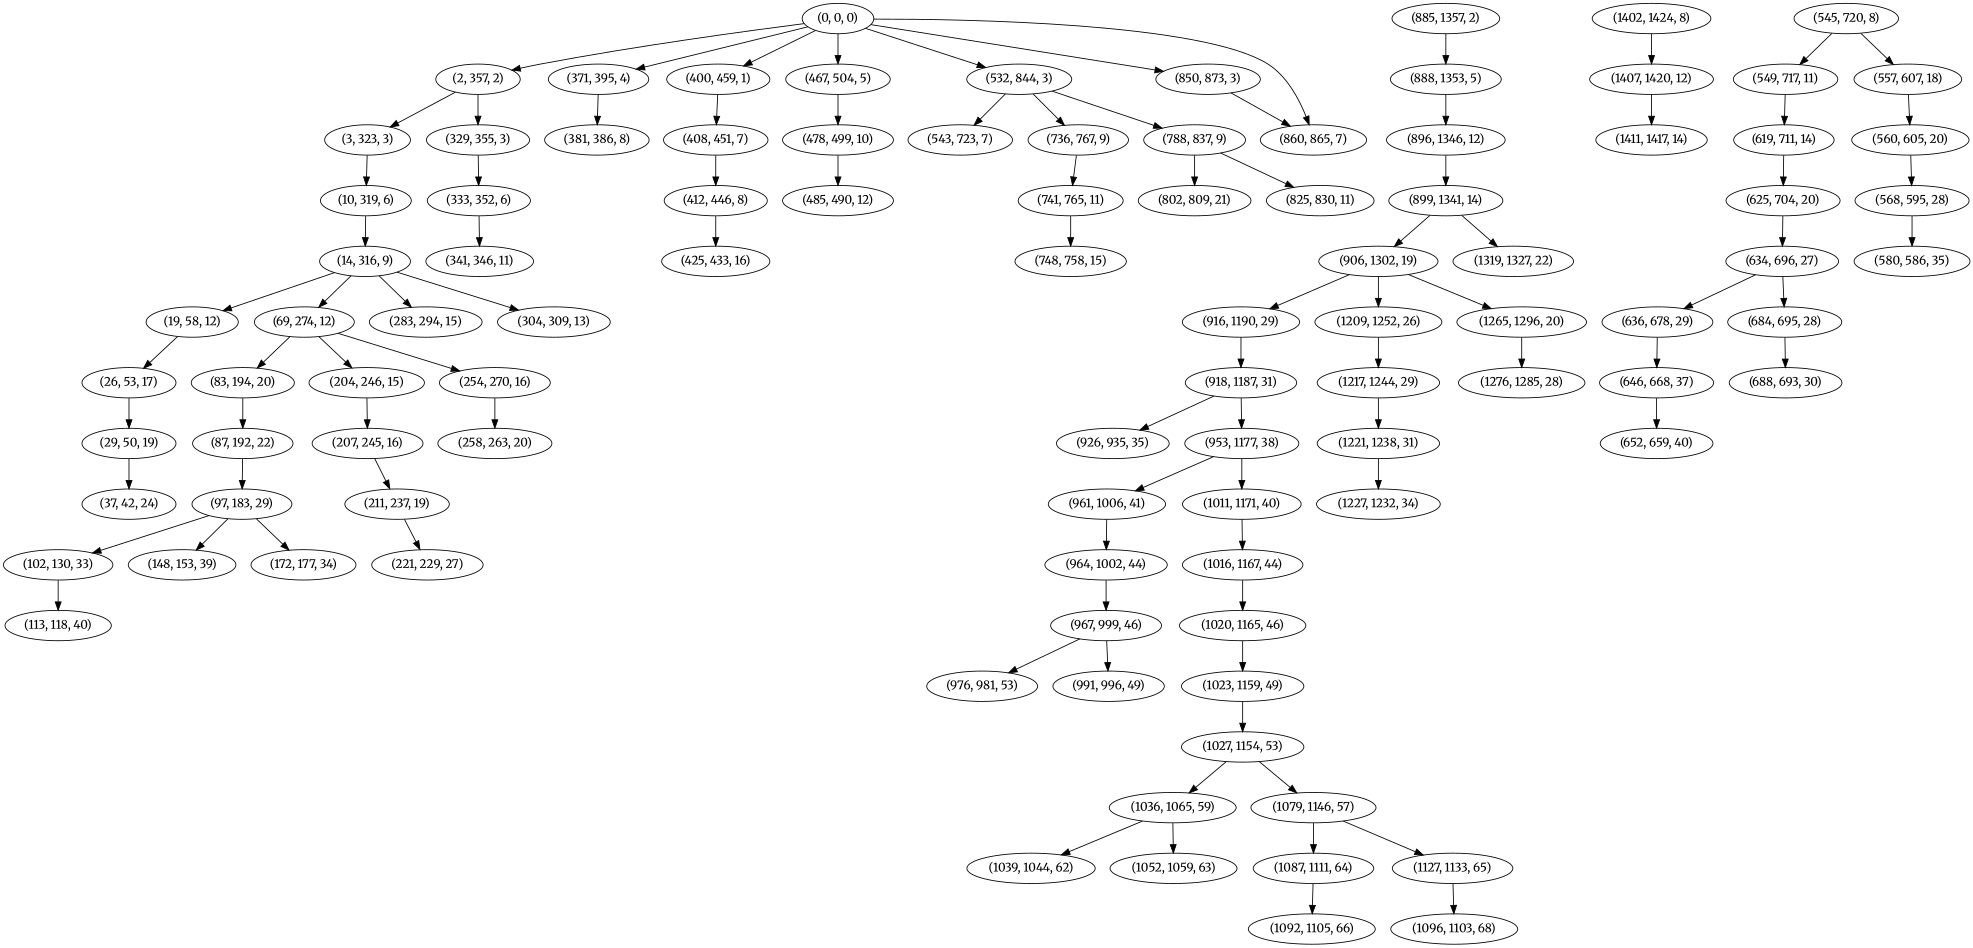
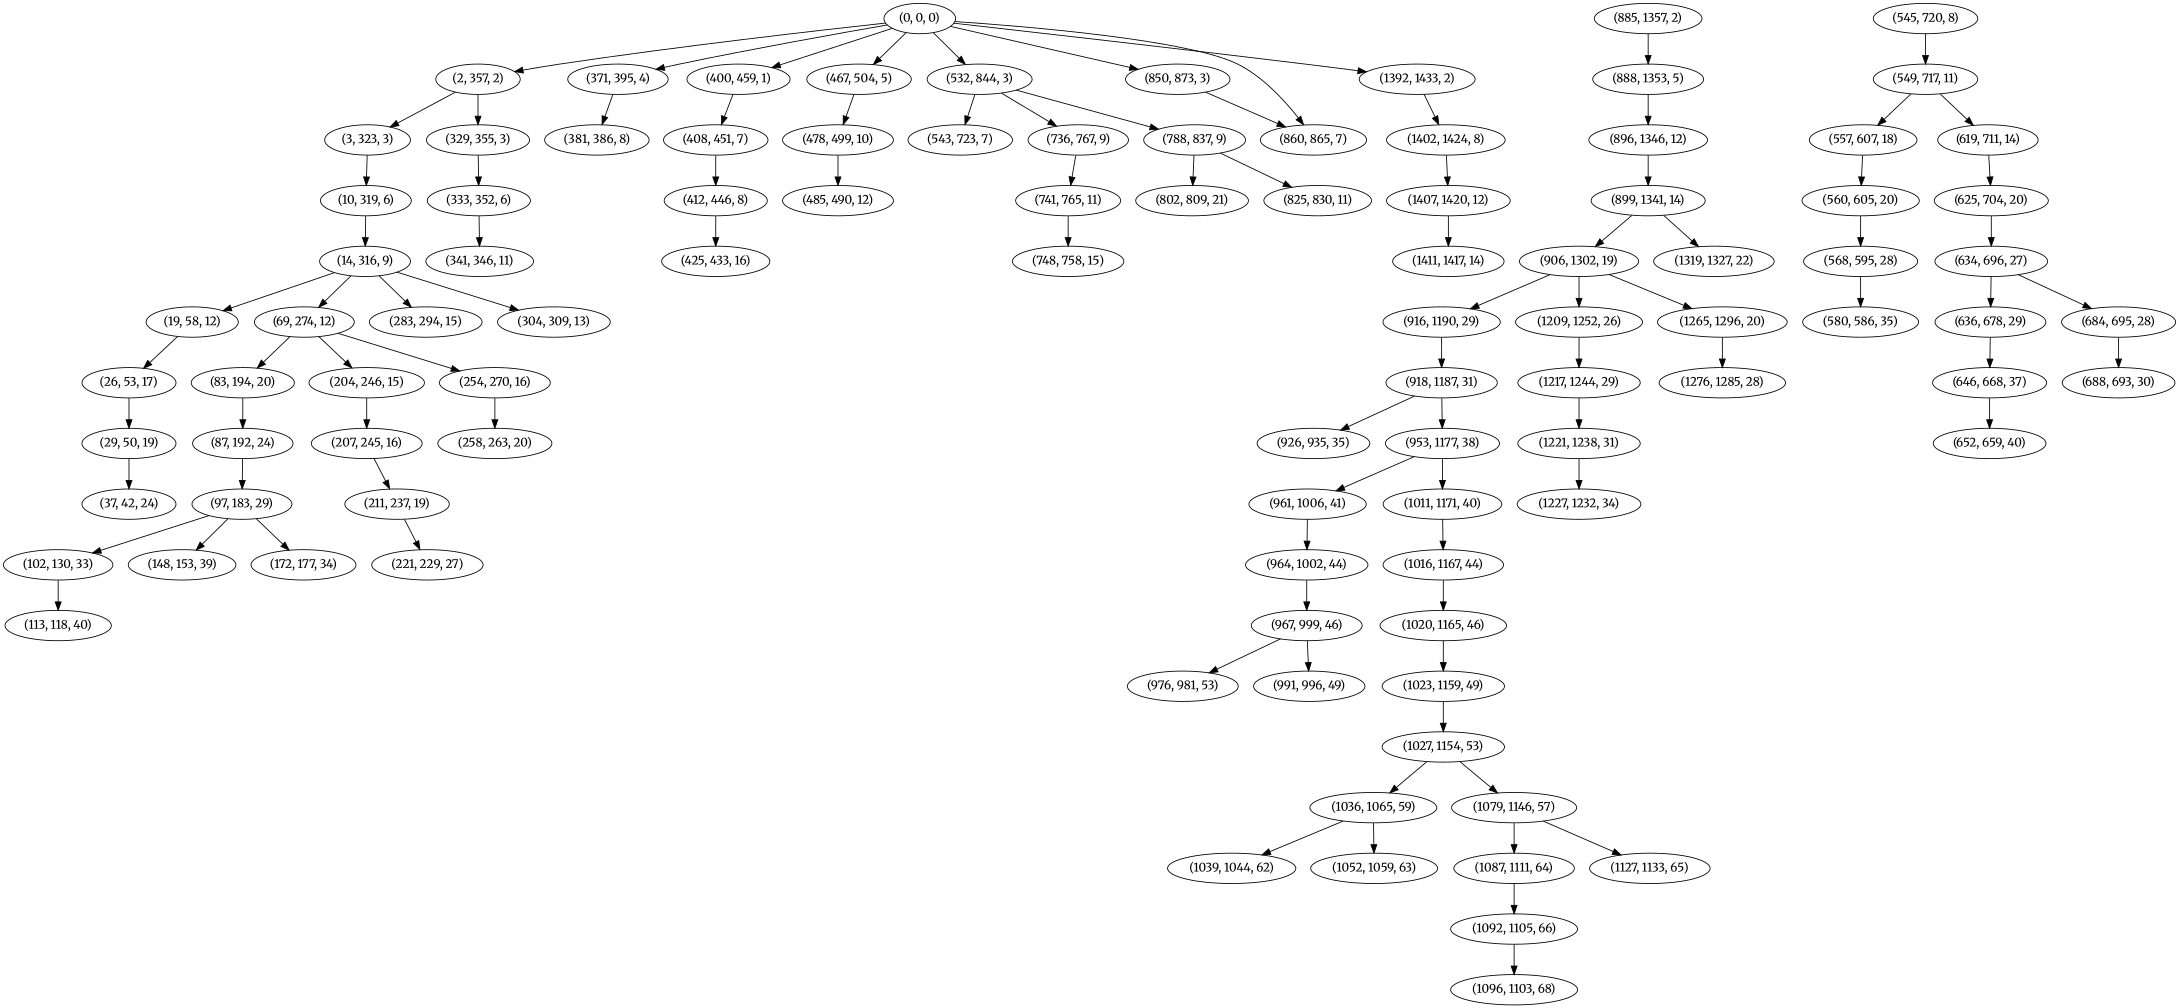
  digraph {
    fontname=Merriweather
    node [fontname=Merriweather]
    edge [fontname=Merriweather]
    "(0, 0, 0)"
    "(2, 357, 2)"
    "(371, 395, 4)"
    "(400, 459, 1)"
    "(467, 504, 5)"
    "(532, 844, 3)"
    "(850, 873, 3)"
+   "(1392, 1433, 2)"
    "(860, 865, 7)"
    "(3, 323, 3)"
    "(329, 355, 3)"
    "(381, 386, 8)"
    "(408, 451, 7)"
    "(478, 499, 10)"
    "(543, 723, 7)"
    "(736, 767, 9)"
    "(788, 837, 9)"
    "(885, 1357, 2)"
    "(888, 1353, 5)"
    "(1402, 1424, 8)"
    "(10, 319, 6)"
    "(333, 352, 6)"
    "(14, 316, 9)"
    "(19, 58, 12)"
    "(69, 274, 12)"
    "(283, 294, 15)"
    "(304, 309, 13)"
    "(26, 53, 17)"
    "(83, 194, 20)"
    "(204, 246, 15)"
    "(254, 270, 16)"
    "(29, 50, 19)"
    "(37, 42, 24)"
-   "(87, 192, 22)"
+   "(87, 192, 22)" [label="(87, 192, 24)"]
    "(207, 245, 16)"
    "(258, 263, 20)"
    "(97, 183, 29)"
    "(102, 130, 33)"
    "(148, 153, 39)"
    "(172, 177, 34)"
    "(113, 118, 40)"
    "(211, 237, 19)"
    "(221, 229, 27)"
    "(341, 346, 11)"
    "(412, 446, 8)"
    "(425, 433, 16)"
    "(485, 490, 12)"
    "(741, 765, 11)"
    "(802, 809, 21)"
    "(825, 830, 11)"
    "(545, 720, 8)"
    "(549, 717, 11)"
    "(557, 607, 18)"
    "(619, 711, 14)"
    "(560, 605, 20)"
    "(625, 704, 20)"
    "(568, 595, 28)"
    "(580, 586, 35)"
    "(634, 696, 27)"
    "(636, 678, 29)"
    "(684, 695, 28)"
    "(646, 668, 37)"
    "(688, 693, 30)"
    "(652, 659, 40)"
    "(748, 758, 15)"
    "(896, 1346, 12)"
    "(899, 1341, 14)"
    "(906, 1302, 19)"
    "(1319, 1327, 22)"
    "(916, 1190, 29)"
    "(1209, 1252, 26)"
    "(1265, 1296, 20)"
    "(918, 1187, 31)"
    "(1217, 1244, 29)"
    "(1276, 1285, 28)"
    "(926, 935, 35)"
    "(953, 1177, 38)"
    "(961, 1006, 41)"
    "(1011, 1171, 40)"
    "(964, 1002, 44)"
    "(1016, 1167, 44)"
    "(967, 999, 46)"
    "(976, 981, 53)"
    "(991, 996, 49)"
    "(1020, 1165, 46)"
    "(1023, 1159, 49)"
    "(1027, 1154, 53)"
    "(1036, 1065, 59)"
    "(1079, 1146, 57)"
    "(1039, 1044, 62)"
    "(1052, 1059, 63)"
    "(1087, 1111, 64)"
    "(1127, 1133, 65)"
    "(1092, 1105, 66)"
    "(1096, 1103, 68)"
    "(1221, 1238, 31)"
    "(1227, 1232, 34)"
    "(1407, 1420, 12)"
    "(1411, 1417, 14)"
    "(0, 0, 0)" -> "(2, 357, 2)"
    "(0, 0, 0)" -> "(371, 395, 4)"
    "(0, 0, 0)" -> "(400, 459, 1)"
    "(0, 0, 0)" -> "(467, 504, 5)"
    "(0, 0, 0)" -> "(532, 844, 3)"
    "(0, 0, 0)" -> "(850, 873, 3)"
+   "(0, 0, 0)" -> "(1392, 1433, 2)"
    "(0, 0, 0)" -> "(860, 865, 7)"
    "(2, 357, 2)" -> "(3, 323, 3)"
    "(2, 357, 2)" -> "(329, 355, 3)"
    "(371, 395, 4)" -> "(381, 386, 8)"
    "(400, 459, 1)" -> "(408, 451, 7)"
    "(467, 504, 5)" -> "(478, 499, 10)"
    "(532, 844, 3)" -> "(543, 723, 7)"
    "(532, 844, 3)" -> "(736, 767, 9)"
    "(532, 844, 3)" -> "(788, 837, 9)"
    "(850, 873, 3)" -> "(860, 865, 7)"
+   "(1392, 1433, 2)" -> "(1402, 1424, 8)"
    "(3, 323, 3)" -> "(10, 319, 6)"
    "(329, 355, 3)" -> "(333, 352, 6)"
    "(408, 451, 7)" -> "(412, 446, 8)"
    "(478, 499, 10)" -> "(485, 490, 12)"
    "(736, 767, 9)" -> "(741, 765, 11)"
    "(788, 837, 9)" -> "(802, 809, 21)"
    "(788, 837, 9)" -> "(825, 830, 11)"
    "(885, 1357, 2)" -> "(888, 1353, 5)"
    "(888, 1353, 5)" -> "(896, 1346, 12)"
    "(1402, 1424, 8)" -> "(1407, 1420, 12)"
    "(10, 319, 6)" -> "(14, 316, 9)"
    "(333, 352, 6)" -> "(341, 346, 11)"
    "(14, 316, 9)" -> "(19, 58, 12)"
    "(14, 316, 9)" -> "(69, 274, 12)"
    "(14, 316, 9)" -> "(283, 294, 15)"
    "(14, 316, 9)" -> "(304, 309, 13)"
    "(19, 58, 12)" -> "(26, 53, 17)"
    "(69, 274, 12)" -> "(83, 194, 20)"
    "(69, 274, 12)" -> "(204, 246, 15)"
    "(69, 274, 12)" -> "(254, 270, 16)"
    "(26, 53, 17)" -> "(29, 50, 19)"
    "(83, 194, 20)" -> "(87, 192, 22)"
    "(204, 246, 15)" -> "(207, 245, 16)"
    "(254, 270, 16)" -> "(258, 263, 20)"
    "(29, 50, 19)" -> "(37, 42, 24)"
    "(87, 192, 22)" -> "(97, 183, 29)"
    "(207, 245, 16)" -> "(211, 237, 19)"
    "(97, 183, 29)" -> "(102, 130, 33)"
    "(97, 183, 29)" -> "(148, 153, 39)"
    "(97, 183, 29)" -> "(172, 177, 34)"
    "(102, 130, 33)" -> "(113, 118, 40)"
    "(211, 237, 19)" -> "(221, 229, 27)"
    "(412, 446, 8)" -> "(425, 433, 16)"
    "(741, 765, 11)" -> "(748, 758, 15)"
    "(545, 720, 8)" -> "(549, 717, 11)"
-   "(545, 720, 8)" -> "(557, 607, 18)"
+   "(549, 717, 11)" -> "(557, 607, 18)"
    "(549, 717, 11)" -> "(619, 711, 14)"
    "(557, 607, 18)" -> "(560, 605, 20)"
    "(619, 711, 14)" -> "(625, 704, 20)"
    "(560, 605, 20)" -> "(568, 595, 28)"
    "(625, 704, 20)" -> "(634, 696, 27)"
    "(568, 595, 28)" -> "(580, 586, 35)"
    "(634, 696, 27)" -> "(636, 678, 29)"
    "(634, 696, 27)" -> "(684, 695, 28)"
    "(636, 678, 29)" -> "(646, 668, 37)"
    "(684, 695, 28)" -> "(688, 693, 30)"
    "(646, 668, 37)" -> "(652, 659, 40)"
    "(896, 1346, 12)" -> "(899, 1341, 14)"
    "(899, 1341, 14)" -> "(906, 1302, 19)"
    "(899, 1341, 14)" -> "(1319, 1327, 22)"
    "(906, 1302, 19)" -> "(916, 1190, 29)"
    "(906, 1302, 19)" -> "(1209, 1252, 26)"
    "(906, 1302, 19)" -> "(1265, 1296, 20)"
    "(916, 1190, 29)" -> "(918, 1187, 31)"
    "(1209, 1252, 26)" -> "(1217, 1244, 29)"
    "(1265, 1296, 20)" -> "(1276, 1285, 28)"
    "(918, 1187, 31)" -> "(926, 935, 35)"
    "(918, 1187, 31)" -> "(953, 1177, 38)"
    "(1217, 1244, 29)" -> "(1221, 1238, 31)"
    "(953, 1177, 38)" -> "(961, 1006, 41)"
    "(953, 1177, 38)" -> "(1011, 1171, 40)"
    "(961, 1006, 41)" -> "(964, 1002, 44)"
    "(1011, 1171, 40)" -> "(1016, 1167, 44)"
    "(964, 1002, 44)" -> "(967, 999, 46)"
    "(1016, 1167, 44)" -> "(1020, 1165, 46)"
    "(967, 999, 46)" -> "(976, 981, 53)"
    "(967, 999, 46)" -> "(991, 996, 49)"
    "(1020, 1165, 46)" -> "(1023, 1159, 49)"
    "(1023, 1159, 49)" -> "(1027, 1154, 53)"
    "(1027, 1154, 53)" -> "(1036, 1065, 59)"
    "(1027, 1154, 53)" -> "(1079, 1146, 57)"
    "(1036, 1065, 59)" -> "(1039, 1044, 62)"
    "(1036, 1065, 59)" -> "(1052, 1059, 63)"
    "(1079, 1146, 57)" -> "(1087, 1111, 64)"
    "(1079, 1146, 57)" -> "(1127, 1133, 65)"
    "(1087, 1111, 64)" -> "(1092, 1105, 66)"
-   "(1127, 1133, 65)" -> "(1096, 1103, 68)"
+   "(1092, 1105, 66)" -> "(1096, 1103, 68)"
    "(1221, 1238, 31)" -> "(1227, 1232, 34)"
    "(1407, 1420, 12)" -> "(1411, 1417, 14)"
  }
